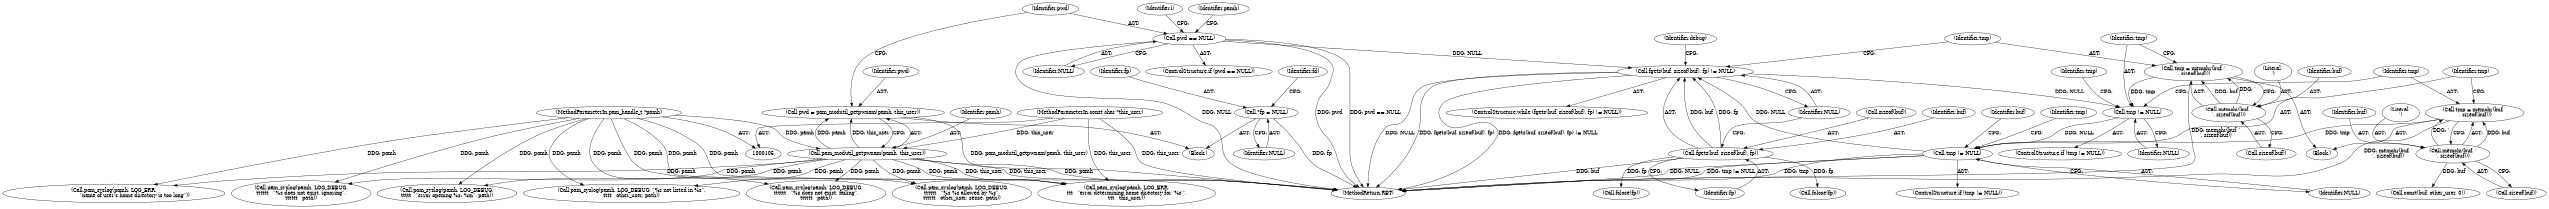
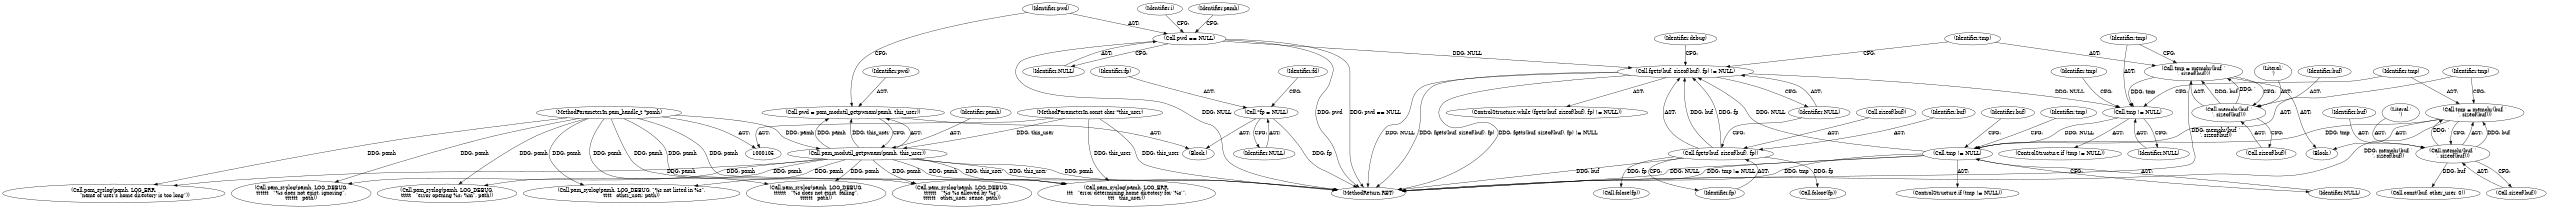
  digraph {
    n1 [label="(Call,fgets(buf, sizeof(buf), fp) != NULL)"]
    n2 [label="(Call,tmp != NULL)"]
    n3 [label="(Identifier,NULL)"]
    n4 [label="(ControlStructure,while (fgets(buf, sizeof(buf), fp) != NULL))"]
    n5 [label="(MethodReturn,RET)"]
    n6 [label="(Call,tmp != NULL)"]
    n7 [label="(ControlStructure,if (tmp != NULL))"]
    n8 [label="(Identifier,NULL)"]
    n9 [label="(Call,fgets(buf, sizeof(buf), fp))"]
    n10 [label="(Identifier,fp)"]
    n11 [label="(Call,fclose(fp))"]
    n12 [label="(Call,fclose(fp))"]
    n13 [label="(Call,*fp = NULL)"]
    n14 [label="(Identifier,NULL)"]
    n15 [label="(Block,)"]
    n16 [label="(Call,pwd == NULL)"]
-   n17 [label="(ControlStructure,if (pwd == NULL))"]
    n18 [label="(Identifier,NULL)"]
    n19 [label="(Call,pwd = pam_modutil_getpwnam(pamh, this_user))"]
    n20 [label="(Call,pam_modutil_getpwnam(pamh, this_user))"]
    n21 [label="(Call,pam_syslog(pamh, LOG_DEBUG,\n\t\t\t\t\t\t   \"%s does not exist, ignoring\",\n\t\t\t\t\t\t   path))"]
    n22 [label="(Call,pam_syslog(pamh, LOG_ERR,\n\t\t\t   \"error determining home directory for '%s'\",\n\t\t\t   this_user))"]
    n23 [label="(Call,pam_syslog(pamh, LOG_DEBUG,\n\t\t\t\t\t   \"error opening %s: %m\", path))"]
    n24 [label="(Call,pam_syslog(pamh, LOG_DEBUG,\n\t\t\t\t\t\t   \"%s %s allowed by %s\",\n\t\t\t\t\t\t   other_user, sense, path))"]
    n25 [label="(Call,pam_syslog(pamh, LOG_ERR,\n                           \"name of user's home directory is too long\"))"]
    n26 [label="(Call,pam_syslog(pamh, LOG_DEBUG, \"%s not listed in %s\",\n\t\t\t\t   other_user, path))"]
    n27 [label="(Call,pam_syslog(pamh, LOG_DEBUG,\n\t\t\t\t\t\t   \"%s does not exist, failing\",\n\t\t\t\t\t\t   path))"]
    n28 [label="(MethodParameterIn,pam_handle_t *pamh)"]
    1000105
    n30 [label="(MethodParameterIn,const char *this_user)"]
    n31 [label="(Identifier,NULL)"]
    n32 [label="(ControlStructure,if (tmp != NULL))"]
    n33 [label="(Call,tmp = memchr(buf, '\n', sizeof(buf)))"]
    n34 [label="(Call,memchr(buf, '\n', sizeof(buf)))"]
    n35 [label="(Block,)"]
    n36 [label="(Call,const(buf, other_user, 0))"]
    n37 [label="(Call,sizeof(buf))"]
    n38 [label="(Call,tmp = memchr(buf, '\r', sizeof(buf)))"]
    n39 [label="(Call,memchr(buf, '\r', sizeof(buf)))"]
    n40 [label="(Call,sizeof(buf))"]
    n41 [label="(Identifier,tmp)"]
    n42 [label="(Identifier,buf)"]
    n43 [label="(Identifier,pamh)"]
    n44 [label="(Identifier,i)"]
    n45 [label="(Identifier,buf)"]
    n46 [label="(Identifier,tmp)"]
    n47 [label="(Identifier,debug)"]
    n48 [label="(Identifier,buf)"]
    n49 [label="(Literal,'\n')"]
    n50 [label="(Identifier,fp)"]
    n51 [label="(Identifier,pwd)"]
    n52 [label="(Identifier,tmp)"]
    n53 [label="(Identifier,pamh)"]
    n54 [label="(Identifier,tmp)"]
    n55 [label="(Literal,'\r')"]
    n56 [label="(Identifier,tmp)"]
    n57 [label="(Identifier,pwd)"]
    n58 [label="(Identifier,buf)"]
    n59 [label="(Call,sizeof(buf))"]
    n60 [label="(Identifier,tmp)"]
    n61 [label="(Identifier,fd)"]
    n1 -> n2 [label="DDG: NULL"]
    n1 -> n3 [label="CFG: "]
    n1 -> n4 [label="AST: "]
    n1 -> n5 [label="DDG: fgets(buf, sizeof(buf), fp)"]
    n1 -> n5 [label="DDG: fgets(buf, sizeof(buf), fp) != NULL"]
    n1 -> n5 [label="DDG: NULL"]
    n2 -> n6 [label="DDG: NULL"]
    n2 -> n7 [label="AST: "]
    n2 -> n8 [label="CFG: "]
    n3 -> n1 [label="AST: "]
    n3 -> n9 [label="CFG: "]
    n6 -> n1 [label="DDG: NULL"]
    n6 -> n5 [label="DDG: tmp != NULL"]
    n6 -> n5 [label="DDG: tmp"]
    n6 -> n5 [label="DDG: NULL"]
    n6 -> n31 [label="CFG: "]
    n6 -> n32 [label="AST: "]
    n8 -> n2 [label="AST: "]
    n9 -> n1 [label="AST: "]
    n9 -> n1 [label="DDG: buf"]
    n9 -> n1 [label="DDG: fp"]
    n9 -> n5 [label="DDG: buf"]
    n9 -> n10 [label="CFG: "]
    n9 -> n11 [label="DDG: fp"]
    n9 -> n12 [label="DDG: fp"]
    n10 -> n9 [label="AST: "]
    n13 -> n5 [label="DDG: fp"]
    n13 -> n14 [label="CFG: "]
    n13 -> n15 [label="AST: "]
    n14 -> n13 [label="AST: "]
    n16 -> n1 [label="DDG: NULL"]
    n16 -> n5 [label="DDG: pwd"]
    n16 -> n5 [label="DDG: pwd == NULL"]
    n16 -> n5 [label="DDG: NULL"]
-   n16 -> n17 [label="AST: "]
    n16 -> n18 [label="CFG: "]
    n18 -> n16 [label="AST: "]
-   n19 -> n5 [label="DDG: pam_modutil_getpwnam(pamh, this_user)"]
    n19 -> n15 [label="AST: "]
    n19 -> n20 [label="CFG: "]
    n20 -> n5 [label="DDG: pamh"]
    n20 -> n5 [label="DDG: this_user"]
    n20 -> n19 [label="AST: "]
    n20 -> n19 [label="DDG: pamh"]
    n20 -> n19 [label="DDG: this_user"]
    n20 -> n21 [label="DDG: pamh"]
    n20 -> n22 [label="DDG: pamh"]
    n20 -> n22 [label="DDG: this_user"]
    n20 -> n23 [label="DDG: pamh"]
    n20 -> n24 [label="DDG: pamh"]
    n20 -> n25 [label="DDG: pamh"]
    n20 -> n26 [label="DDG: pamh"]
    n20 -> n27 [label="DDG: pamh"]
    n28 -> n5 [label="DDG: pamh"]
    n28 -> n20 [label="DDG: pamh"]
    n28 -> n21 [label="DDG: pamh"]
    n28 -> n22 [label="DDG: pamh"]
    n28 -> n23 [label="DDG: pamh"]
    n28 -> n24 [label="DDG: pamh"]
    n28 -> n25 [label="DDG: pamh"]
    n28 -> n26 [label="DDG: pamh"]
    n28 -> n27 [label="DDG: pamh"]
    n28 -> 1000105 [label="AST: "]
    n30 -> n5 [label="DDG: this_user"]
    n30 -> n20 [label="DDG: this_user"]
    n30 -> n22 [label="DDG: this_user"]
    n30 -> 1000105 [label="AST: "]
    n31 -> n6 [label="AST: "]
    n33 -> n5 [label="DDG: memchr(buf, '\n', sizeof(buf))"]
    n33 -> n6 [label="DDG: tmp"]
    n33 -> n34 [label="CFG: "]
    n33 -> n35 [label="AST: "]
    n34 -> n33 [label="AST: "]
    n34 -> n33 [label="DDG: buf"]
    n34 -> n33 [label="DDG: '\n'"]
    n34 -> n36 [label="DDG: buf"]
    n34 -> n37 [label="CFG: "]
    n37 -> n34 [label="AST: "]
    n38 -> n2 [label="DDG: tmp"]
    n38 -> n5 [label="DDG: memchr(buf, '\r', sizeof(buf))"]
    n38 -> n35 [label="AST: "]
    n38 -> n39 [label="CFG: "]
    n39 -> n38 [label="AST: "]
    n39 -> n38 [label="DDG: buf"]
    n39 -> n38 [label="DDG: '\r'"]
    n39 -> n40 [label="CFG: "]
    n40 -> n39 [label="AST: "]
    n41 -> n2 [label="CFG: "]
    n41 -> n33 [label="AST: "]
    n42 -> n34 [label="AST: "]
    n43 -> n20 [label="AST: "]
    n44 -> n16 [label="CFG: "]
    n45 -> n6 [label="CFG: "]
    n46 -> n2 [label="CFG: "]
    n47 -> n1 [label="CFG: "]
    n48 -> n9 [label="AST: "]
    n49 -> n34 [label="AST: "]
    n50 -> n13 [label="AST: "]
    n51 -> n16 [label="AST: "]
    n51 -> n19 [label="CFG: "]
    n52 -> n6 [label="CFG: "]
    n53 -> n16 [label="CFG: "]
    n54 -> n1 [label="CFG: "]
    n54 -> n38 [label="AST: "]
    n55 -> n39 [label="AST: "]
    n56 -> n6 [label="AST: "]
    n56 -> n33 [label="CFG: "]
    n57 -> n19 [label="AST: "]
    n58 -> n39 [label="AST: "]
    n59 -> n9 [label="AST: "]
    n60 -> n2 [label="AST: "]
    n60 -> n38 [label="CFG: "]
    n61 -> n13 [label="CFG: "]
  }
